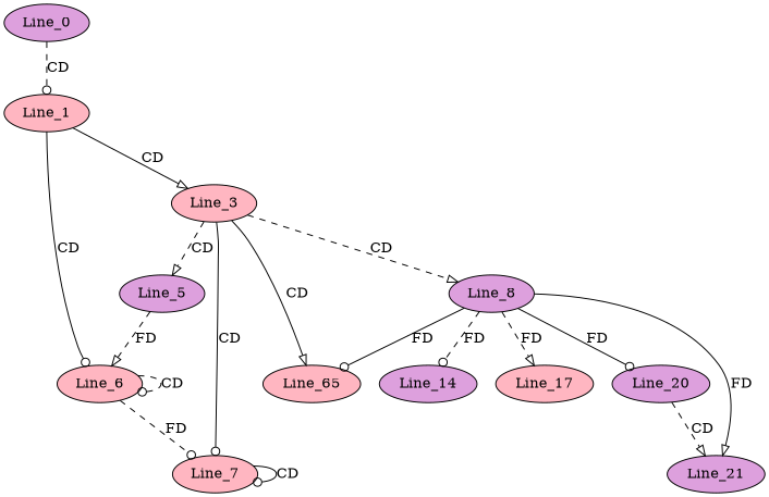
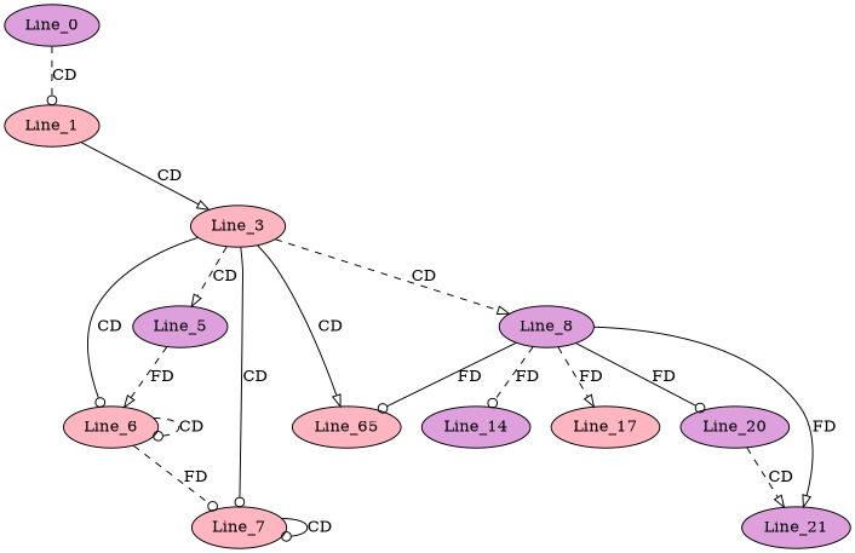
  digraph {
    node [fillcolor=lightpink style=filled]
    edge [arrowhead=odot style=dashed]
    Line_1
    Line_0 [fillcolor=plum]
    Line_3
    Line_5 [fillcolor=plum]
    Line_6
    Line_7
    Line_8 [fillcolor=plum]
    n8 [label=Line_65]
    Line_14 [fillcolor=plum]
    Line_17
    Line_20 [fillcolor=plum]
    Line_21 [fillcolor=plum]
    Line_1 -> Line_3 [arrowhead=onormal label=CD style=solid]
    Line_0 -> Line_1 [label=CD]
    Line_3 -> Line_5 [arrowhead=onormal label=CD]
-   Line_1 -> Line_6 [label=CD style=solid]
+   Line_3 -> Line_6 [label=CD style=solid]
    Line_3 -> Line_7 [label=CD style=solid]
    Line_3 -> Line_8 [arrowhead=onormal label=CD]
    Line_3 -> n8 [arrowhead=onormal label=CD style=solid]
    Line_5 -> Line_6 [arrowhead=onormal label=FD]
    Line_6 -> Line_6 [label=CD]
    Line_6 -> Line_7 [label=FD]
    Line_7 -> Line_7 [label=CD style=solid]
    Line_8 -> n8 [label=FD style=solid]
    Line_8 -> Line_14 [label=FD]
    Line_8 -> Line_17 [arrowhead=onormal label=FD]
    Line_8 -> Line_20 [label=FD style=solid]
    Line_8 -> Line_21 [arrowhead=onormal label=FD style=solid]
    Line_20 -> Line_21 [arrowhead=onormal label=CD]
  }
